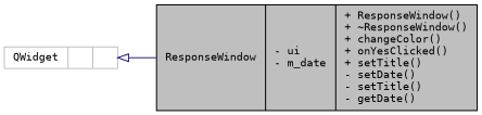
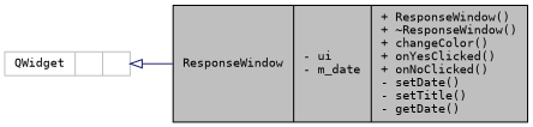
  digraph {
    rankdir=LR
    fontname="DejaVu Sans Mono"
    node [fontname="DejaVu Sans Mono" fontsize=10 shape=record style=filled]
-   n1 [color=black fillcolor=grey75 fontcolor=black height=0.2 label="{ResponseWindow\n|- ui\l- m_date\l|+ ResponseWindow()\l+ ~ResponseWindow()\l+ changeColor()\l+ onYesClicked()\l+ setTitle()\l- setDate()\l- setTitle()\l- getDate()\l}" width=0.4]
+   n1 [color=black fillcolor=grey75 fontcolor=black height=0.2 label="{ResponseWindow\n|- ui\l- m_date\l|+ ResponseWindow()\l+ ~ResponseWindow()\l+ changeColor()\l+ onYesClicked()\l+ onNoClicked()\l- setDate()\l- setTitle()\l- getDate()\l}" width=0.4]
    n2 [color=grey75 fillcolor=white height=0.2 label="{QWidget\n||}" width=0.4]
    n2 -> n1 [arrowtail=onormal color=midnightblue dir=back fontname="DejaVu Sans Mono" fontsize=10 labelfontname=Helvetica labelfontsize=10 style=solid]
  }
